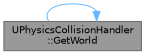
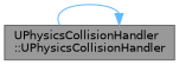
  digraph {
    rankdir=RL
-   n1 [color=gray40 fillcolor=grey60 fontcolor=black fontname=Helvetica fontsize=10 height=0.2 label="UPhysicsCollisionHandler\l::GetWorld" shape=box style=filled width=0.4]
+   n1 [color=gray40 fillcolor=grey60 fontcolor=black fontname=Helvetica fontsize=10 height=0.2 label="UPhysicsCollisionHandler\l::UPhysicsCollisionHandler" shape=box style=filled width=0.4]
    n1 -> n1 [color=steelblue1 dir=back fontname=Helvetica fontsize=10 labelfontname=Helvetica labelfontsize=10 style=solid]
  }
